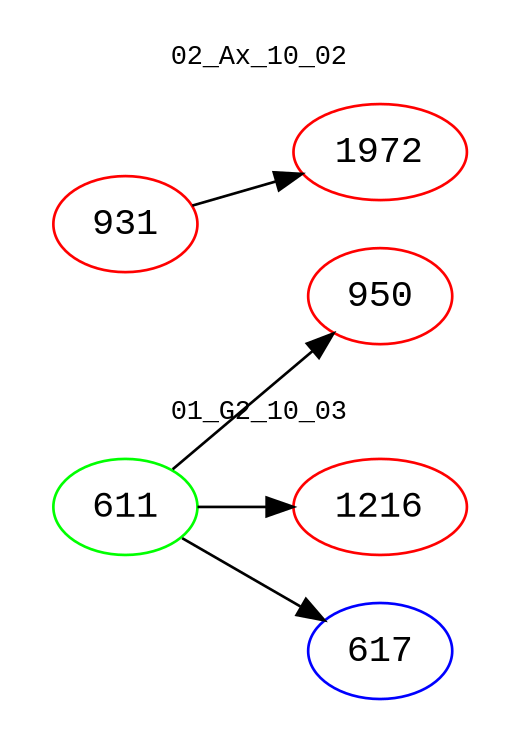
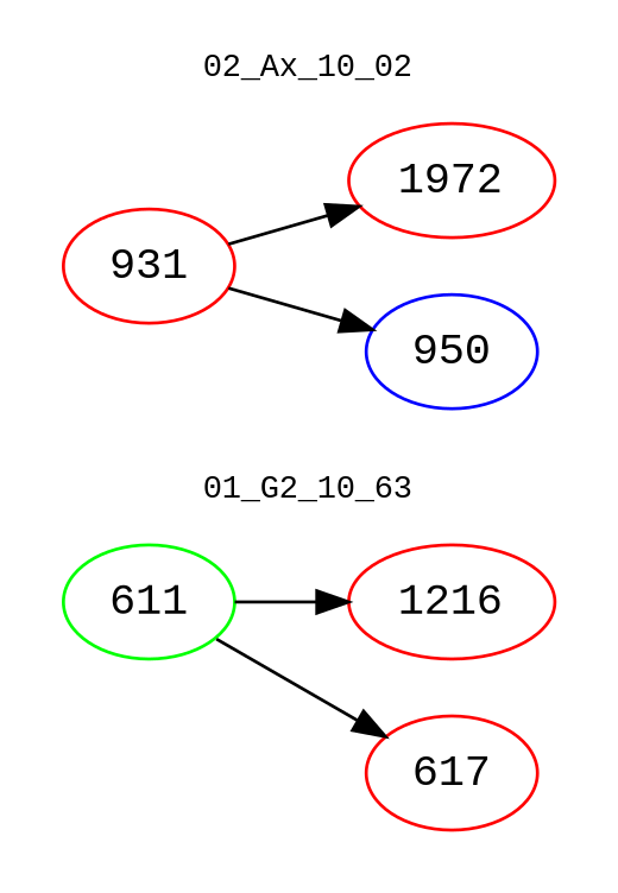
  digraph {
    fontname="Liberation Mono"
    rankdir=LR
    node [color=red fontname="Liberation Mono"]
    edge [color=black fontname="Liberation Mono"]
    n1 [label=931]
-   n2 [label=950]
+   n2 [color=blue label=950]
    n3 [label=1972]
    n4 [color=green label=611]
-   n5 [color=blue label=617]
+   n5 [label=617]
    n6 [label=1216]
    subgraph cluster_1 {
      color=white
      fontsize=10
      label="02_Ax_10_02"
      n1
      n2
      n3
    }
    subgraph cluster_2 {
      color=white
      fontsize=10
-     label="01_G2_10_03"
+     label="01_G2_10_63"
      n4
      n5
      n6
    }
-   n4 -> n2
+   n1 -> n2
    n1 -> n3
    n4 -> n5
    n4 -> n6
  }
